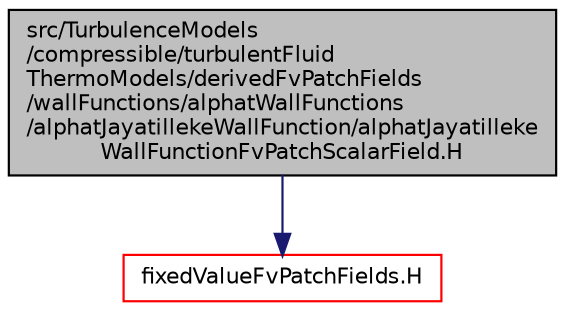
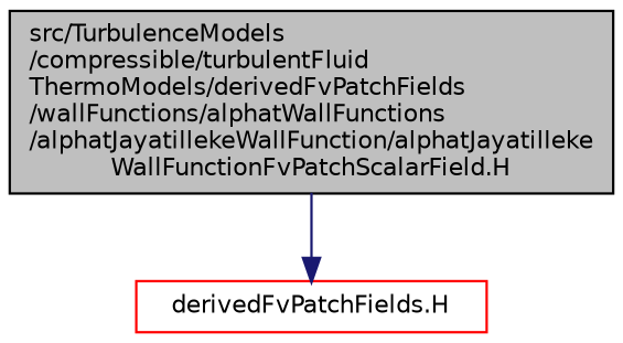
  digraph {
    node [fontname=Helvetica fontsize=10 shape=record]
    n1 [color=black fillcolor=grey75 fontcolor=black height=0.2 label="src/TurbulenceModels\l/compressible/turbulentFluid\lThermoModels/derivedFvPatchFields\l/wallFunctions/alphatWallFunctions\l/alphatJayatillekeWallFunction/alphatJayatilleke\lWallFunctionFvPatchScalarField.H" style=filled width=0.4]
-   n2 [color=red height=0.2 label="fixedValueFvPatchFields.H" width=0.4]
+   n2 [color=red height=0.2 label="derivedFvPatchFields.H" width=0.4]
    n1 -> n2 [color=midnightblue fontname=Helvetica fontsize=10 labelfontname=Helvetica labelfontsize=10 style=solid]
  }
